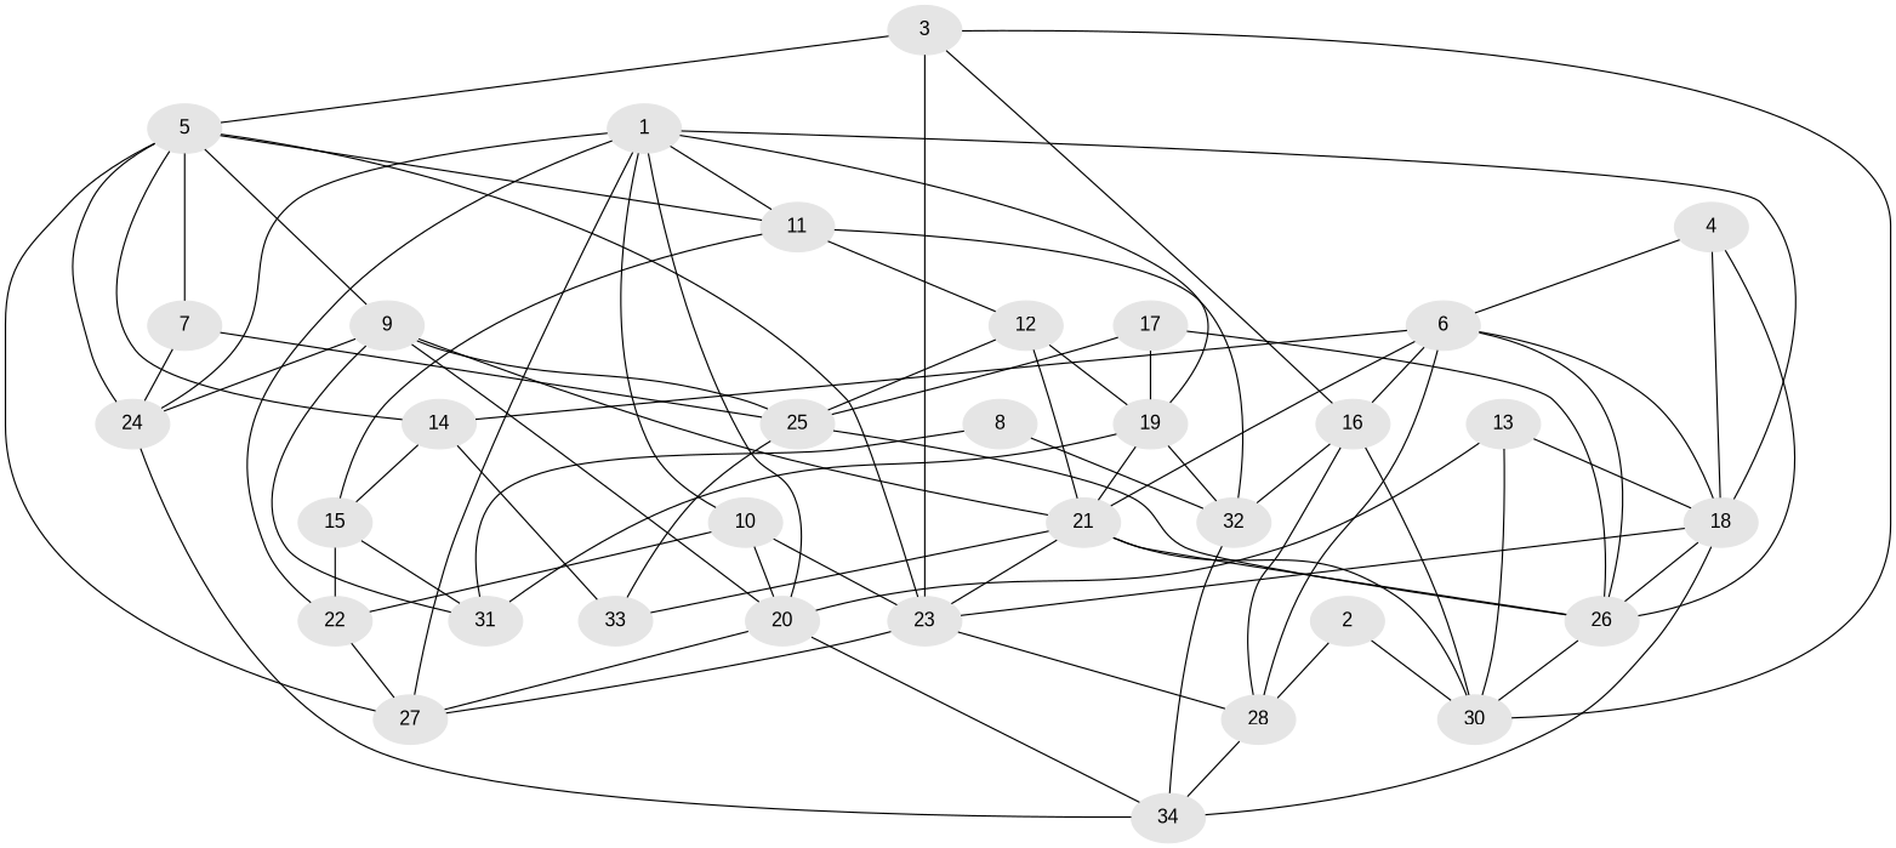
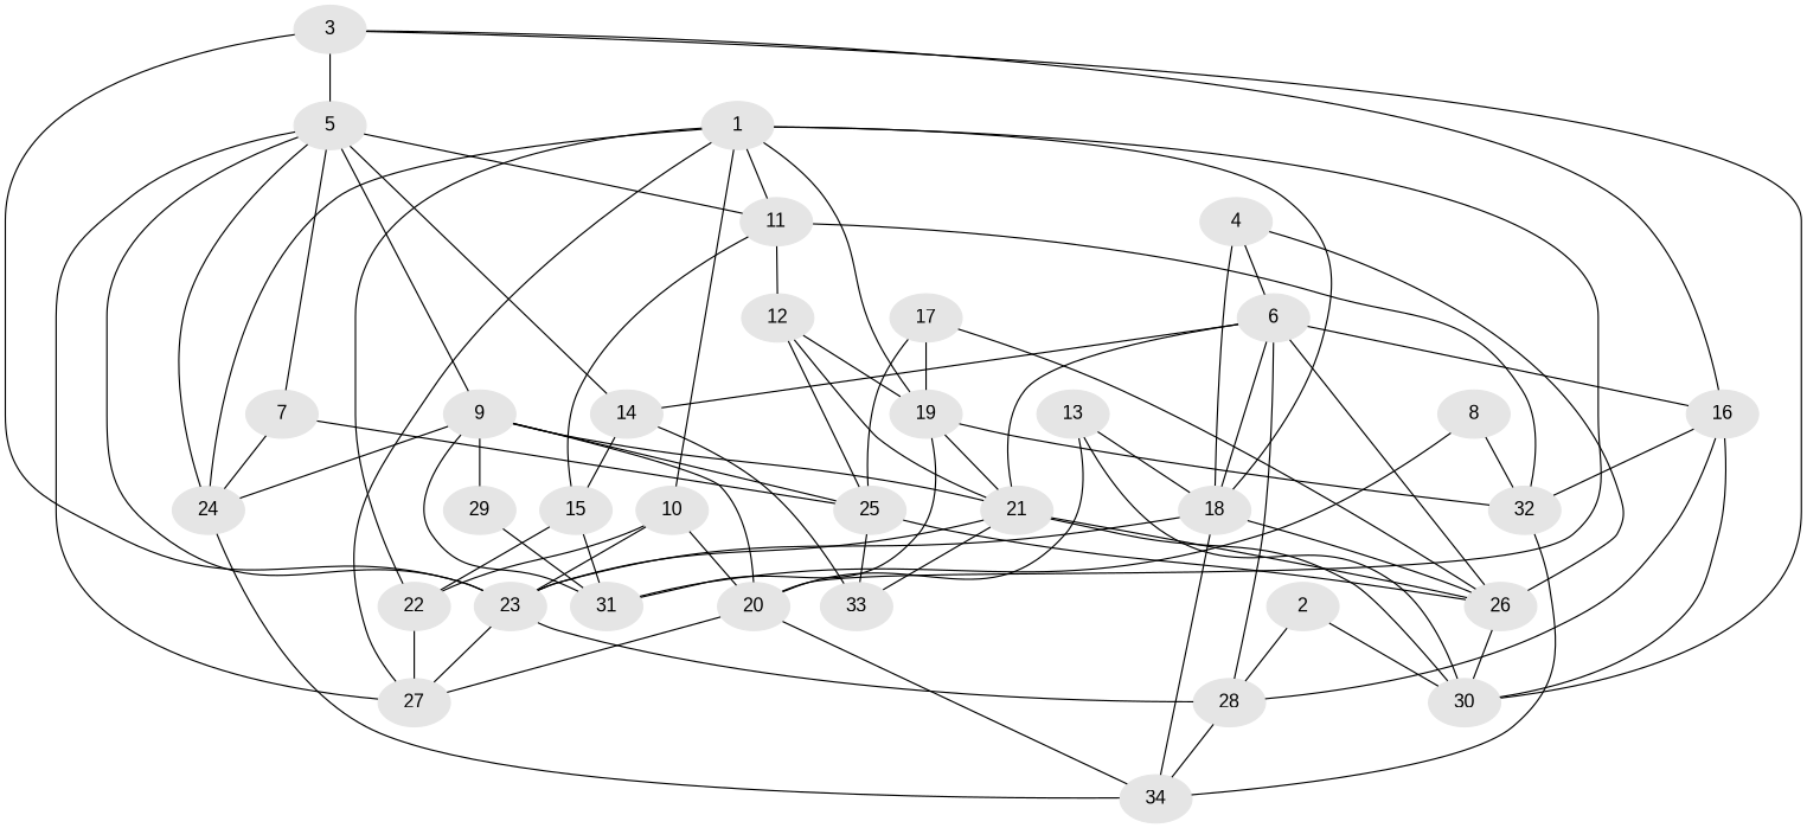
  graph {
    fontname="Liberation Sans"
    node [color=gray90 fontname="Liberation Sans" style=filled]
    edge [fontname="Liberation Sans" weight=1.0]
    1
    10
    11
    18
    19
    20
    22
    24
    27
    23
    32
    12
    15
    26
    34
    21
    31
    2
    28
    30
    3
    5
    16
    7
    9
    14
    4
    6
    25
+   29
    33
    8
    13
    17
    1 -- 10
    1 -- 11
    1 -- 18
    1 -- 19
    1 -- 20
    1 -- 22
    1 -- 24
    1 -- 27
    10 -- 20
    10 -- 22
    10 -- 23 [weight=2.0]
    11 -- 32 [weight=2.0]
    11 -- 12
    11 -- 15
    18 -- 23
    18 -- 26
    18 -- 34
    19 -- 32
    19 -- 21
    19 -- 31
    20 -- 27
    20 -- 34
    22 -- 27
    24 -- 34
    23 -- 27
    23 -- 28
    32 -- 34
    12 -- 19
    12 -- 21
    12 -- 25
    15 -- 22
    15 -- 31 [weight=2.0]
    26 -- 30
    21 -- 23
    21 -- 26 [weight=2.0]
    21 -- 30 [weight=2.0]
    21 -- 33
    2 -- 28
    2 -- 30
    28 -- 34
    3 -- 23 [weight=2.0]
    3 -- 30
    3 -- 5
    3 -- 16
    5 -- 11
    5 -- 24
    5 -- 27
    5 -- 23
    5 -- 7
    5 -- 9
    5 -- 14 [weight=2.0]
    16 -- 32 [weight=2.0]
    16 -- 28
    16 -- 30 [weight=2.0]
    7 -- 24
    7 -- 25
    9 -- 20
    9 -- 24
    9 -- 21
    9 -- 31
    9 -- 25
+   9 -- 29 [weight=3.0]
    14 -- 15
    14 -- 33 [weight=2.0]
    4 -- 18 [weight=2.0]
    4 -- 26
    4 -- 6
    6 -- 18
    6 -- 26
    6 -- 21
    6 -- 28 [weight=2.0]
    6 -- 16
    6 -- 14
    25 -- 26
    25 -- 33
+   29 -- 31
    8 -- 32
    8 -- 31
    13 -- 18
    13 -- 20
    13 -- 30
    17 -- 19
    17 -- 26
    17 -- 25
  }
